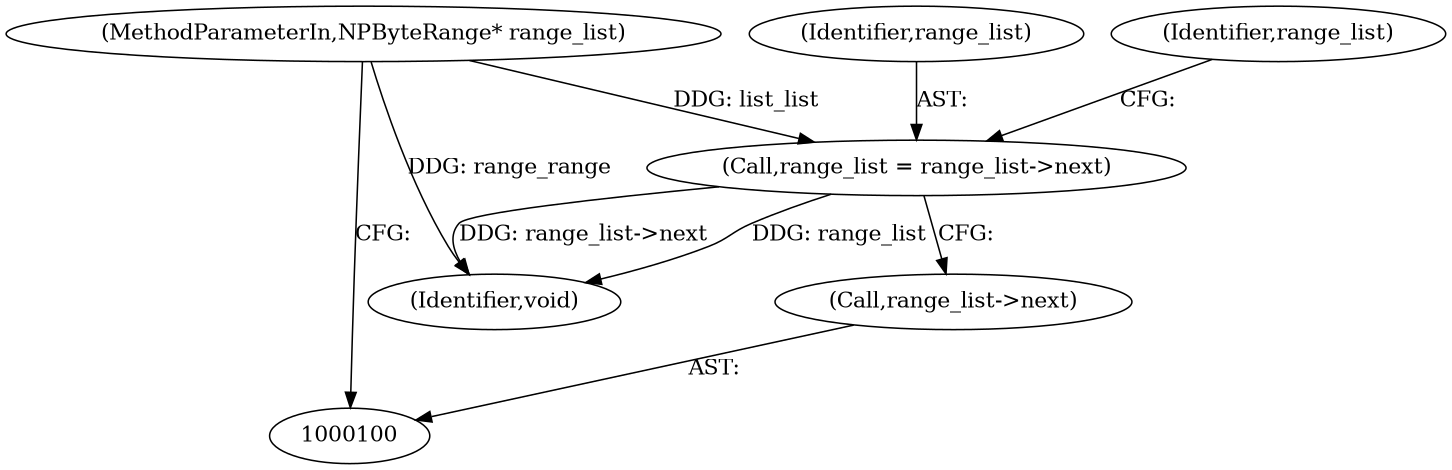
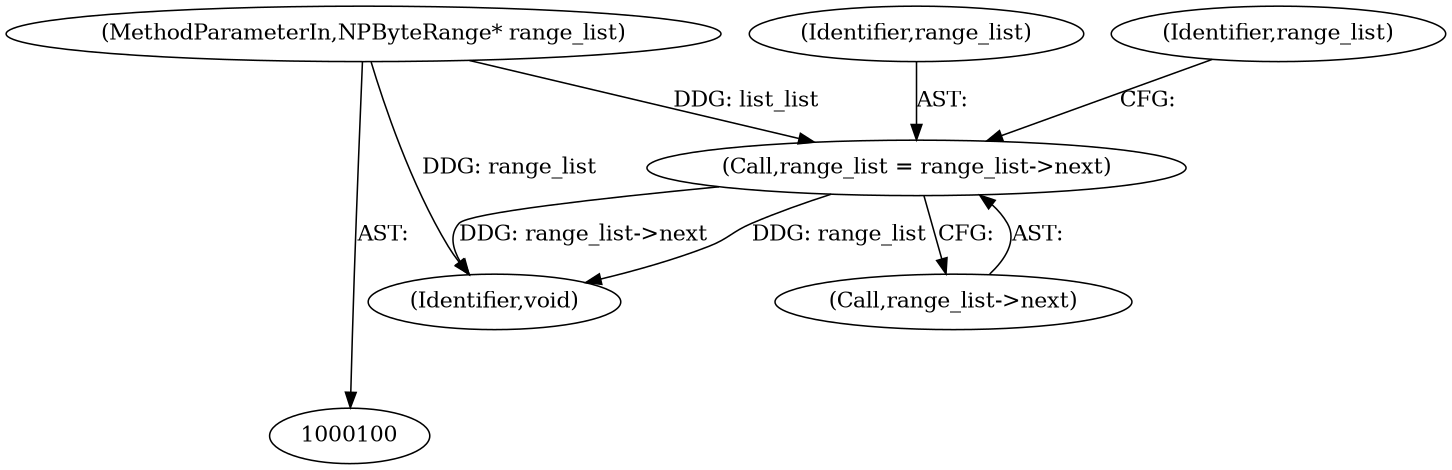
  digraph {
    n1 [label="(Call,range_list = range_list->next)"]
    n2 [label="(Call,range_list->next)"]
    n3 [label="(Identifier,void)"]
    n4 [label="(MethodParameterIn,NPByteRange* range_list)"]
    1000100
    n6 [label="(Identifier,range_list)"]
    n7 [label="(Identifier,range_list)"]
    n1 -> n2 [label="CFG: "]
    n1 -> n3 [label="DDG: range_list->next"]
    n1 -> n3 [label="DDG: range_list"]
-   n2 -> 1000100 [label="AST: "]
+   n2 -> n1 [label="AST: "]
    n4 -> n1 [label="DDG: list_list"]
-   n4 -> n3 [label="DDG: range_range"]
-   n4 -> 1000100 [label="CFG: "]
+   n4 -> n3 [label="DDG: range_list"]
+   n4 -> 1000100 [label="AST: "]
    n6 -> n1 [label="AST: "]
    n7 -> n1 [label="CFG: "]
  }
